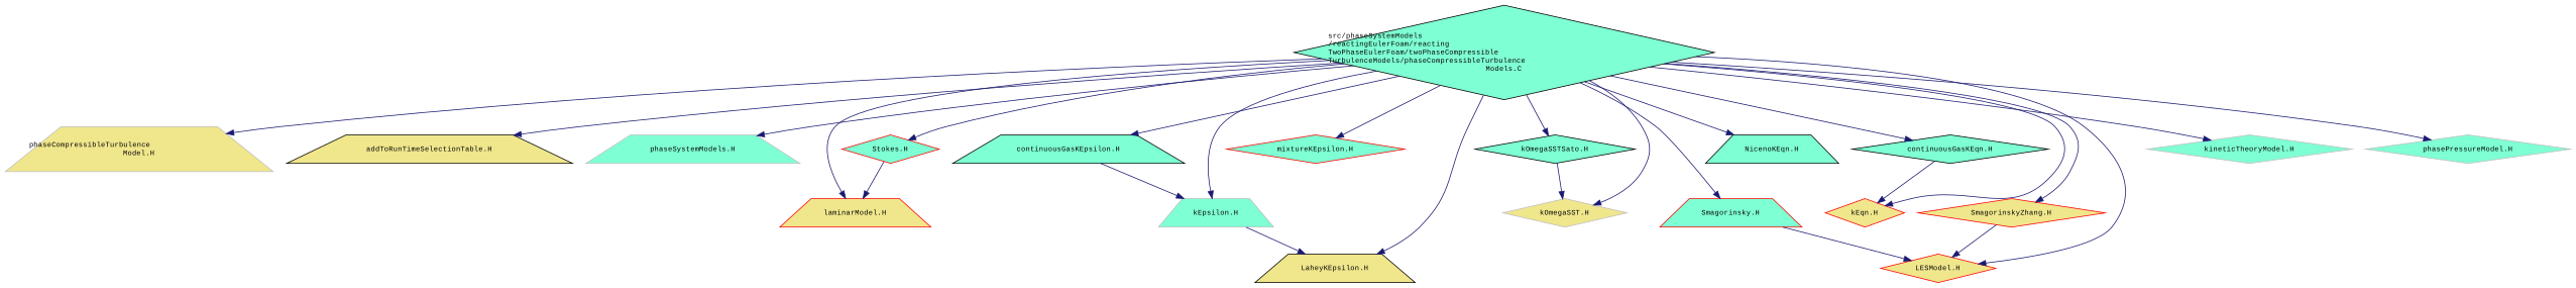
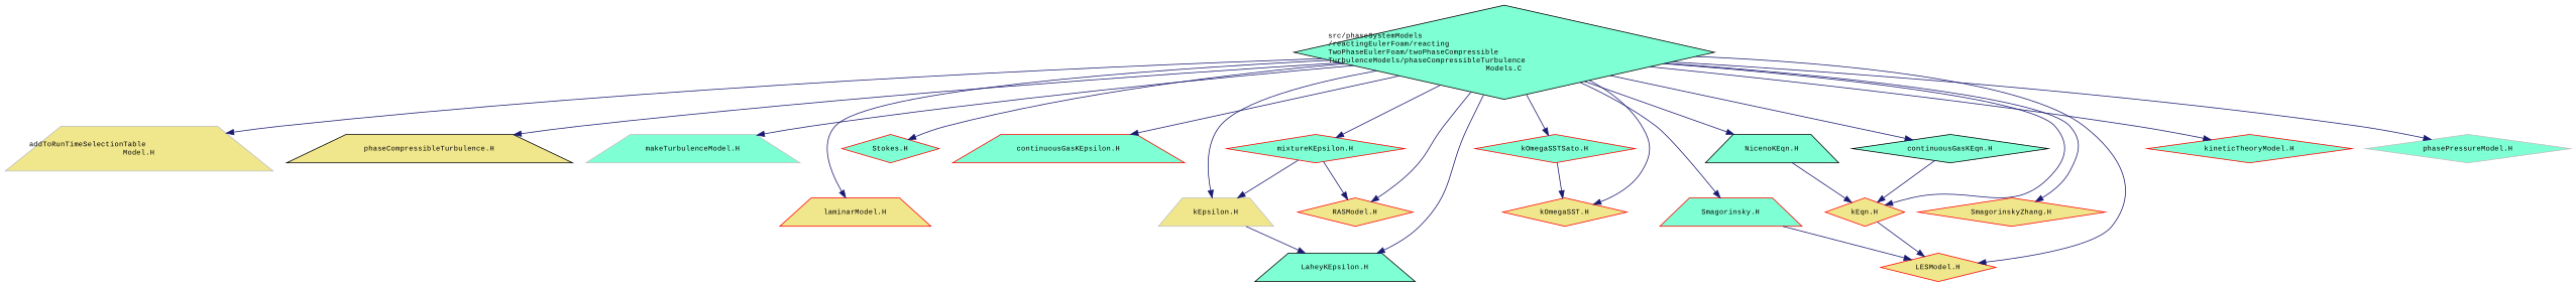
  digraph {
    fontname="Liberation Mono"
    node [color=red fillcolor=aquamarine fontname="Liberation Mono" fontsize=10 shape=diamond style=filled]
    edge [color=midnightblue fontname="Liberation Mono" fontsize=10 labelfontname=Helvetica labelfontsize=10 style=solid]
    n1 [color=black fontcolor=black height=0.2 label="src/phaseSystemModels\l/reactingEulerFoam/reacting\lTwoPhaseEulerFoam/twoPhaseCompressible\lTurbulenceModels/phaseCompressibleTurbulence\lModels.C" width=0.4]
-   n2 [color=grey75 fillcolor=khaki height=0.2 label="phaseCompressibleTurbulence\lModel.H" shape=trapezium width=0.4]
-   n3 [color=black fillcolor=khaki height=0.2 label="addToRunTimeSelectionTable.H" shape=trapezium width=0.4]
-   n4 [color=grey75 height=0.2 label="phaseSystemModels.H" shape=trapezium width=0.4]
+   n2 [color=grey75 fillcolor=khaki height=0.2 label="addToRunTimeSelectionTable\lModel.H" shape=trapezium width=0.4]
+   n3 [color=black fillcolor=khaki height=0.2 label="phaseCompressibleTurbulence.H" shape=trapezium width=0.4]
+   n4 [color=grey75 height=0.2 label="makeTurbulenceModel.H" shape=trapezium width=0.4]
    n5 [fillcolor=khaki height=0.2 label="laminarModel.H" shape=trapezium width=0.4]
+   n6 [fillcolor=khaki height=0.2 label="RASModel.H" width=0.4]
    n7 [fillcolor=khaki height=0.2 label="LESModel.H" width=0.4]
    n8 [height=0.2 label="Stokes.H" width=0.4]
-   n9 [color=grey75 height=0.2 label="kEpsilon.H" shape=trapezium width=0.4]
-   n10 [color=grey75 fillcolor=khaki height=0.2 label="kOmegaSST.H" width=0.4]
-   n11 [color=black height=0.2 label="kOmegaSSTSato.H" width=0.4]
+   n9 [color=grey75 fillcolor=khaki height=0.2 label="kEpsilon.H" shape=trapezium width=0.4]
+   n10 [fillcolor=khaki height=0.2 label="kOmegaSST.H" width=0.4]
+   n11 [height=0.2 label="kOmegaSSTSato.H" width=0.4]
    n12 [height=0.2 label="mixtureKEpsilon.H" width=0.4]
-   n13 [color=black fillcolor=khaki height=0.2 label="LaheyKEpsilon.H" shape=trapezium width=0.4]
-   n14 [color=black height=0.2 label="continuousGasKEpsilon.H" shape=trapezium width=0.4]
+   n13 [color=black height=0.2 label="LaheyKEpsilon.H" shape=trapezium width=0.4]
+   n14 [height=0.2 label="continuousGasKEpsilon.H" shape=trapezium width=0.4]
    n15 [height=0.2 label="Smagorinsky.H" shape=trapezium width=0.4]
    n16 [fillcolor=khaki height=0.2 label="kEqn.H" width=0.4]
    n17 [fillcolor=khaki height=0.2 label="SmagorinskyZhang.H" width=0.4]
    n18 [color=black height=0.2 label="NicenoKEqn.H" shape=trapezium width=0.4]
    n19 [color=black height=0.2 label="continuousGasKEqn.H" width=0.4]
-   n20 [color=grey75 height=0.2 label="kineticTheoryModel.H" width=0.4]
+   n20 [height=0.2 label="kineticTheoryModel.H" width=0.4]
    n21 [color=grey75 height=0.2 label="phasePressureModel.H" width=0.4]
    n1 -> n2
    n1 -> n3
    n1 -> n4
    n1 -> n5
+   n1 -> n6
    n1 -> n7
    n1 -> n8
    n1 -> n9
    n1 -> n10
    n1 -> n11
    n1 -> n12
    n1 -> n13
    n1 -> n14
    n1 -> n15
    n1 -> n16
    n1 -> n17
    n1 -> n18
    n1 -> n19
    n1 -> n20
    n1 -> n21
-   n8 -> n5
    n9 -> n13
    n11 -> n10
-   n14 -> n9
+   n12 -> n6
+   n12 -> n9
    n15 -> n7
-   n17 -> n7
+   n16 -> n7
+   n18 -> n16
    n19 -> n16
  }
